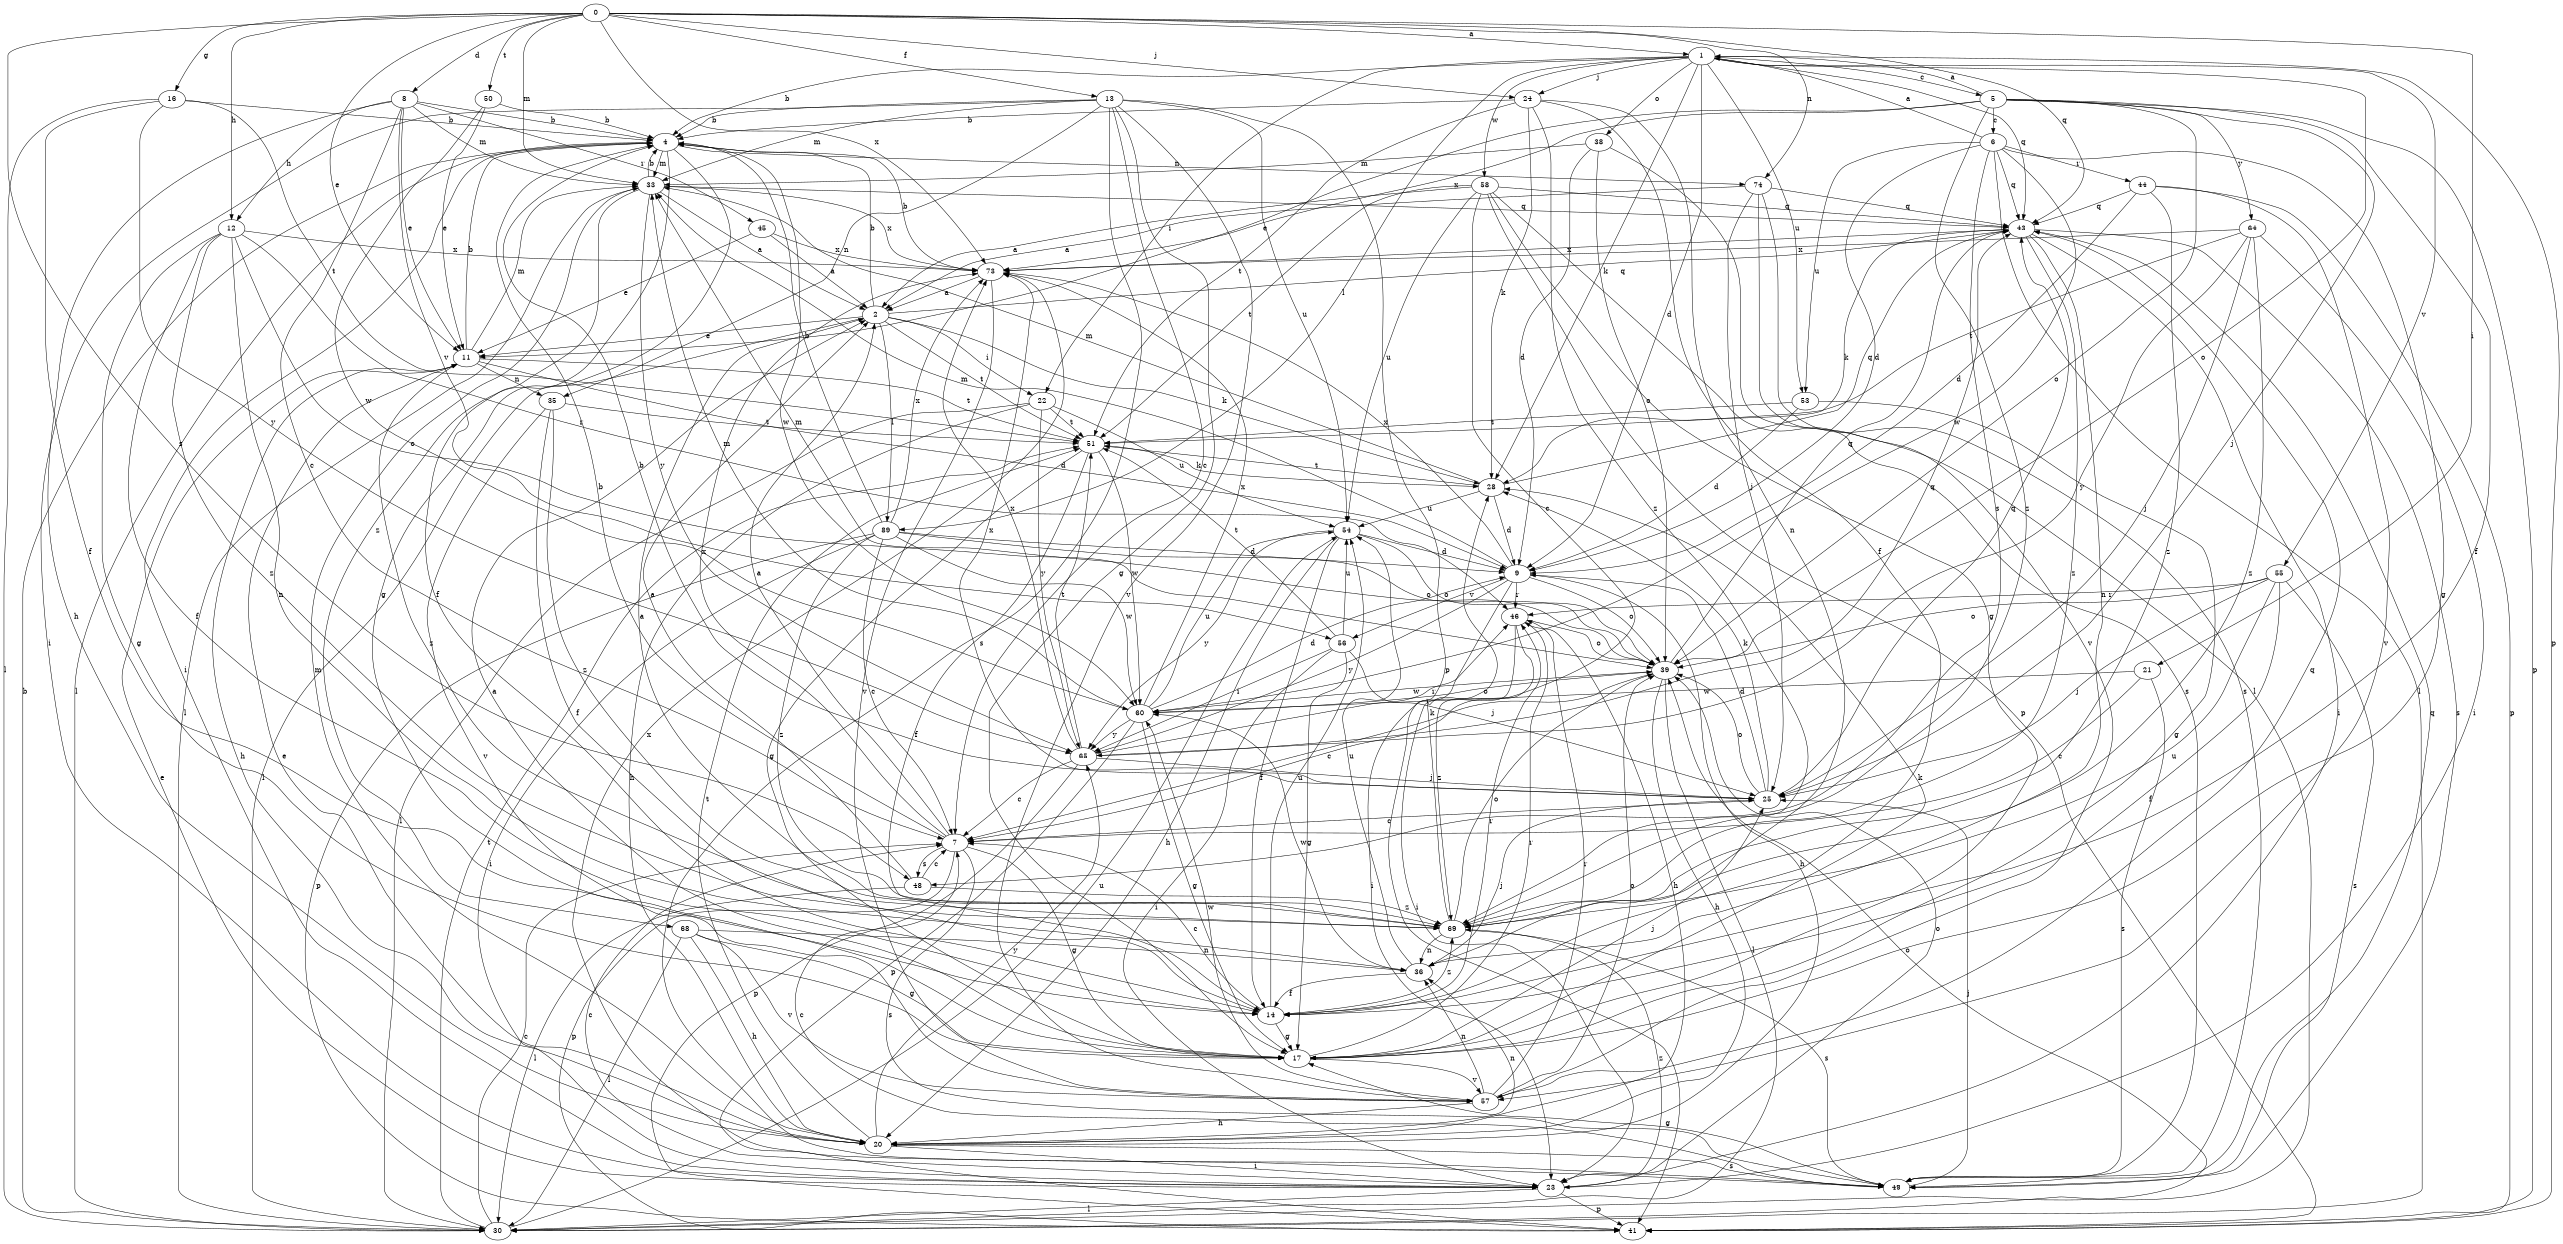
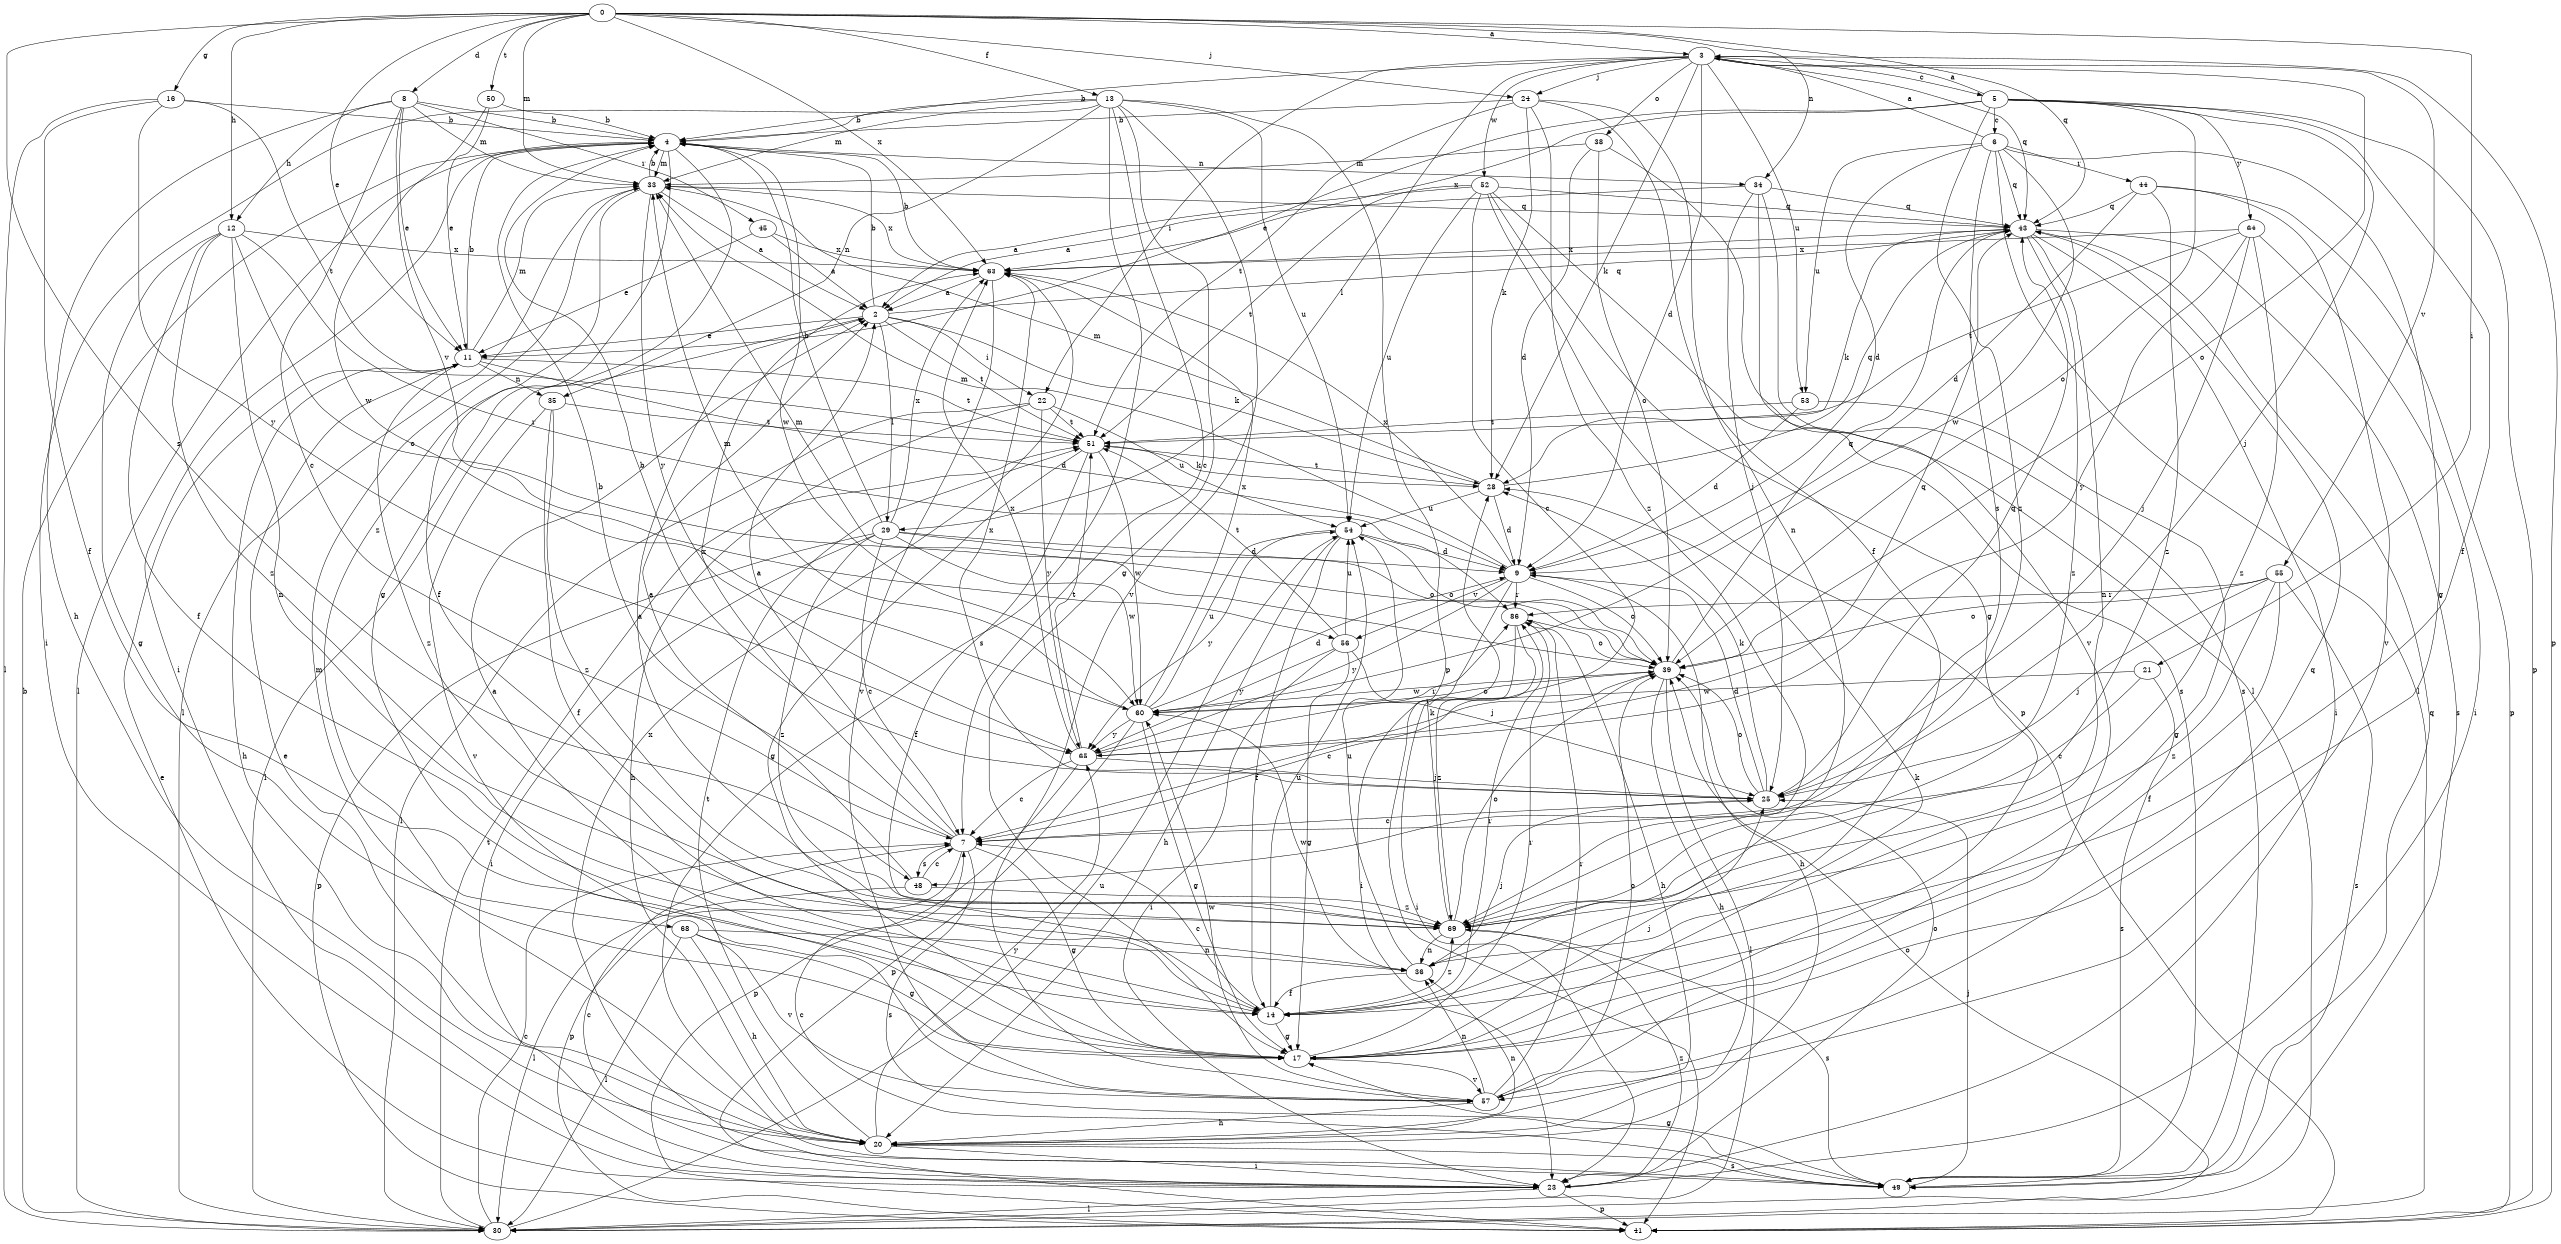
  strict digraph {
    0
-   1
+   1 [label=3]
    8
    11
    13
    16
    n7 [label=12]
    21
    24
    33
-   34 [label=74]
+   34
    43
    48
    50
-   63 [label=73]
+   63
    4
    5
    9
    22
    28
-   29 [label=89]
+   29
    38
    39
    41
    53
    55
-   58
+   58 [label=52]
    7
    20
    45
    56
    51
    69
    35
    17
    23
    49
    54
    57
    30
    14
    65
-   46
+   46 [label=86]
    36
    60
    2
    25
    68
    6
    64
    44
    0 -> 1 [label=a]
    0 -> 8 [label=d]
    0 -> 11 [label=e]
    0 -> 13 [label=f]
    0 -> 16 [label=g]
    0 -> n7 [label=h]
    0 -> 21 [label=i]
    0 -> 24 [label=j]
    0 -> 33 [label=m]
    0 -> 34 [label=n]
    0 -> 43 [label=q]
    0 -> 48 [label=s]
    0 -> 50 [label=t]
    0 -> 63 [label=x]
    1 -> 24 [label=j]
    1 -> 43 [label=q]
    1 -> 4 [label=b]
    1 -> 5 [label=c]
    1 -> 9 [label=d]
    1 -> 22 [label=i]
    1 -> 28 [label=k]
    1 -> 29 [label=l]
    1 -> 38 [label=o]
    1 -> 39 [label=o]
    1 -> 41 [label=p]
    1 -> 53 [label=u]
    1 -> 55 [label=v]
    1 -> 58 [label=w]
    8 -> 11 [label=e]
    8 -> n7 [label=h]
    8 -> 33 [label=m]
    8 -> 4 [label=b]
    8 -> 7 [label=c]
    8 -> 20 [label=h]
    8 -> 45 [label=r]
    8 -> 56 [label=v]
    11 -> 33 [label=m]
    11 -> 4 [label=b]
    11 -> 9 [label=d]
    11 -> 20 [label=h]
    11 -> 51 [label=t]
    11 -> 69 [label=z]
    11 -> 35 [label=n]
    13 -> 33 [label=m]
    13 -> 4 [label=b]
    13 -> 41 [label=p]
    13 -> 7 [label=c]
    13 -> 35 [label=n]
    13 -> 17 [label=g]
    13 -> 23 [label=i]
    13 -> 49 [label=s]
    13 -> 54 [label=u]
    13 -> 57 [label=v]
    16 -> 4 [label=b]
    16 -> 51 [label=t]
    16 -> 30 [label=l]
    16 -> 14 [label=f]
    16 -> 65 [label=y]
    n7 -> 63 [label=x]
    n7 -> 39 [label=o]
    n7 -> 69 [label=z]
    n7 -> 17 [label=g]
    n7 -> 14 [label=f]
    n7 -> 46 [label=r]
    n7 -> 36 [label=n]
    21 -> 7 [label=c]
    21 -> 49 [label=s]
    21 -> 60 [label=w]
    24 -> 4 [label=b]
    24 -> 28 [label=k]
    24 -> 51 [label=t]
    24 -> 69 [label=z]
    24 -> 14 [label=f]
    24 -> 36 [label=n]
    33 -> 43 [label=q]
    33 -> 63 [label=x]
    33 -> 4 [label=b]
    33 -> 30 [label=l]
    33 -> 14 [label=f]
    33 -> 65 [label=y]
    33 -> 2 [label=a]
    34 -> 43 [label=q]
    34 -> 49 [label=s]
    34 -> 57 [label=v]
    34 -> 2 [label=a]
    34 -> 25 [label=j]
    43 -> 63 [label=x]
    43 -> 28 [label=k]
    43 -> 69 [label=z]
    43 -> 23 [label=i]
    43 -> 49 [label=s]
    43 -> 36 [label=n]
    48 -> 7 [label=c]
    48 -> 69 [label=z]
    48 -> 30 [label=l]
    48 -> 2 [label=a]
    50 -> 11 [label=e]
    50 -> 4 [label=b]
    50 -> 60 [label=w]
    63 -> 4 [label=b]
    63 -> 57 [label=v]
    63 -> 2 [label=a]
    4 -> 33 [label=m]
    4 -> 34 [label=n]
    4 -> 17 [label=g]
    4 -> 23 [label=i]
    4 -> 30 [label=l]
    4 -> 60 [label=w]
    4 -> 68 [label=z]
    5 -> 1 [label=a]
    5 -> 11 [label=e]
    5 -> 63 [label=x]
    5 -> 39 [label=o]
    5 -> 41 [label=p]
    5 -> 69 [label=z]
    5 -> 14 [label=f]
    5 -> 25 [label=j]
    5 -> 6 [label=c]
    5 -> 64 [label=y]
    9 -> 33 [label=m]
    9 -> 63 [label=x]
    9 -> 39 [label=o]
    9 -> 20 [label=h]
    9 -> 56 [label=v]
    9 -> 23 [label=i]
    9 -> 65 [label=y]
    9 -> 46 [label=r]
    22 -> 20 [label=h]
    22 -> 51 [label=t]
    22 -> 54 [label=u]
    22 -> 30 [label=l]
    22 -> 65 [label=y]
    28 -> 33 [label=m]
    28 -> 43 [label=q]
    28 -> 9 [label=d]
    28 -> 51 [label=t]
    28 -> 54 [label=u]
    29 -> 63 [label=x]
    29 -> 4 [label=b]
    29 -> 9 [label=d]
    29 -> 39 [label=o]
    29 -> 41 [label=p]
    29 -> 7 [label=c]
    29 -> 69 [label=z]
    29 -> 23 [label=i]
    29 -> 60 [label=w]
    38 -> 33 [label=m]
    38 -> 9 [label=d]
    38 -> 39 [label=o]
    38 -> 30 [label=l]
    39 -> 33 [label=m]
    39 -> 43 [label=q]
    39 -> 7 [label=c]
    39 -> 20 [label=h]
    39 -> 30 [label=l]
    39 -> 60 [label=w]
    53 -> 9 [label=d]
    53 -> 51 [label=t]
    53 -> 17 [label=g]
    55 -> 39 [label=o]
-   55 -> 69 [label=u]
+   55 -> 69 [label=z]
    55 -> 49 [label=s]
    55 -> 14 [label=f]
    55 -> 46 [label=r]
    55 -> 25 [label=j]
    58 -> 43 [label=q]
    58 -> 41 [label=p]
    58 -> 7 [label=c]
    58 -> 51 [label=t]
    58 -> 17 [label=g]
    58 -> 49 [label=s]
    58 -> 54 [label=u]
    58 -> 2 [label=a]
    7 -> 48 [label=s]
    7 -> 63 [label=x]
    7 -> 4 [label=b]
    7 -> 41 [label=p]
    7 -> 17 [label=g]
    7 -> 49 [label=s]
    7 -> 2 [label=a]
    20 -> 11 [label=e]
    20 -> 33 [label=m]
    20 -> 51 [label=t]
    20 -> 23 [label=i]
    20 -> 49 [label=s]
    20 -> 65 [label=y]
    20 -> 36 [label=n]
    45 -> 11 [label=e]
    45 -> 63 [label=x]
    45 -> 2 [label=a]
    56 -> 51 [label=t]
    56 -> 17 [label=g]
    56 -> 23 [label=i]
    56 -> 54 [label=u]
-   56 -> 65 [label=i]
+   56 -> 65 [label=y]
    56 -> 25 [label=j]
    51 -> 28 [label=k]
    51 -> 17 [label=g]
    51 -> 14 [label=f]
    51 -> 60 [label=w]
    69 -> 28 [label=k]
    69 -> 39 [label=o]
    69 -> 49 [label=s]
    69 -> 36 [label=n]
    69 -> 2 [label=a]
    35 -> 51 [label=t]
    35 -> 69 [label=z]
    35 -> 57 [label=v]
    35 -> 14 [label=f]
    17 -> 28 [label=k]
    17 -> 57 [label=v]
    17 -> 46 [label=r]
    17 -> 2 [label=a]
    17 -> 25 [label=j]
    23 -> 11 [label=e]
    23 -> 39 [label=o]
    23 -> 41 [label=p]
    23 -> 7 [label=c]
    23 -> 69 [label=z]
    23 -> 30 [label=l]
    49 -> 43 [label=q]
    49 -> 63 [label=x]
    49 -> 7 [label=c]
    49 -> 17 [label=g]
    49 -> 25 [label=j]
    54 -> 9 [label=d]
    54 -> 39 [label=o]
    54 -> 20 [label=h]
    54 -> 14 [label=f]
    54 -> 65 [label=y]
    57 -> 43 [label=q]
    57 -> 39 [label=o]
    57 -> 20 [label=h]
    57 -> 46 [label=r]
    57 -> 36 [label=n]
    57 -> 60 [label=w]
    30 -> 4 [label=b]
    30 -> 39 [label=o]
    30 -> 7 [label=c]
    30 -> 51 [label=t]
    30 -> 54 [label=u]
    14 -> 7 [label=c]
    14 -> 69 [label=z]
    14 -> 17 [label=g]
    14 -> 54 [label=u]
    14 -> 46 [label=r]
    65 -> 43 [label=q]
    65 -> 63 [label=x]
    65 -> 41 [label=p]
    65 -> 7 [label=c]
    65 -> 51 [label=t]
    65 -> 46 [label=r]
    65 -> 25 [label=j]
    46 -> 39 [label=o]
    46 -> 20 [label=h]
    46 -> 69 [label=z]
    46 -> 23 [label=i]
    36 -> 54 [label=u]
    36 -> 14 [label=f]
    36 -> 60 [label=w]
    36 -> 25 [label=j]
    60 -> 33 [label=m]
    60 -> 63 [label=x]
    60 -> 9 [label=d]
    60 -> 39 [label=o]
    60 -> 41 [label=p]
    60 -> 17 [label=g]
    60 -> 54 [label=u]
    60 -> 65 [label=y]
    2 -> 11 [label=e]
    2 -> 43 [label=q]
    2 -> 4 [label=b]
    2 -> 22 [label=i]
    2 -> 28 [label=k]
    2 -> 29 [label=l]
    2 -> 51 [label=t]
    2 -> 30 [label=l]
    25 -> 43 [label=q]
    25 -> 63 [label=x]
    25 -> 4 [label=b]
    25 -> 9 [label=d]
    25 -> 28 [label=k]
    25 -> 39 [label=o]
    25 -> 7 [label=c]
    68 -> 20 [label=h]
    68 -> 17 [label=g]
    68 -> 57 [label=v]
    68 -> 30 [label=l]
    68 -> 36 [label=n]
    6 -> 1 [label=a]
    6 -> 43 [label=q]
    6 -> 48 [label=s]
    6 -> 9 [label=d]
    6 -> 53 [label=u]
    6 -> 17 [label=g]
    6 -> 30 [label=l]
    6 -> 60 [label=w]
    6 -> 44 [label=r]
    64 -> 63 [label=x]
    64 -> 51 [label=t]
    64 -> 69 [label=z]
    64 -> 23 [label=i]
    64 -> 65 [label=y]
    64 -> 25 [label=j]
    44 -> 43 [label=q]
    44 -> 9 [label=d]
    44 -> 41 [label=p]
    44 -> 69 [label=z]
    44 -> 57 [label=v]
  }
